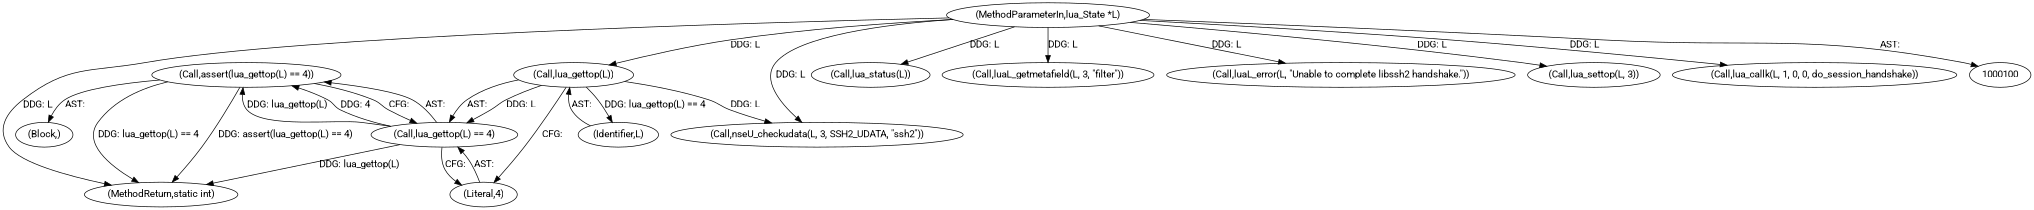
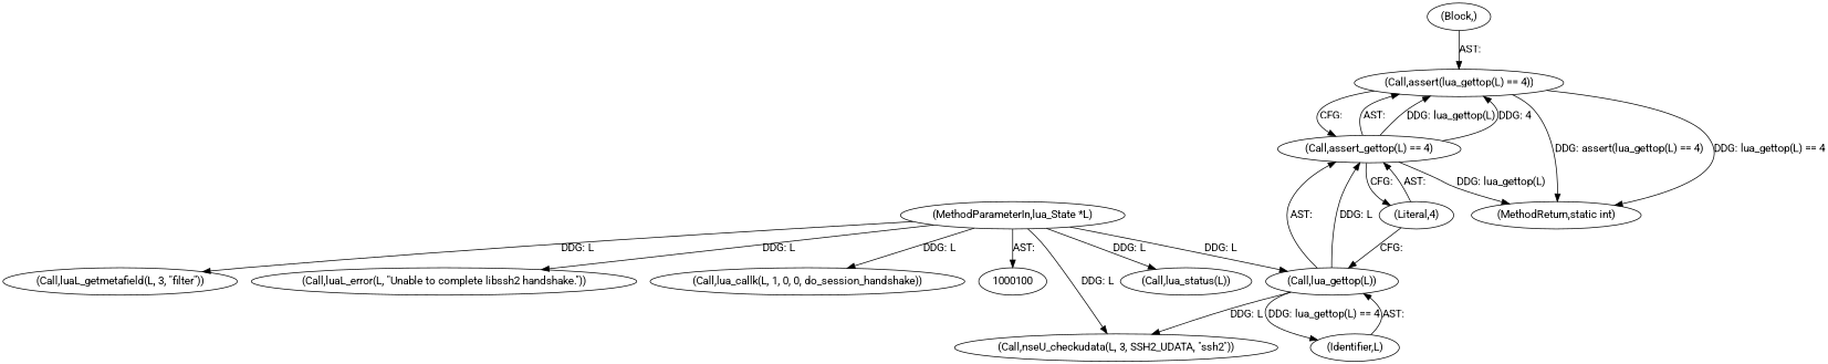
  digraph {
    fontname=Roboto
    node [fontname=Roboto]
    edge [fontname=Roboto]
    n1 [label="(Call,assert(lua_gettop(L) == 4))"]
-   n2 [label="(Call,lua_gettop(L) == 4)"]
+   n2 [label="(Call,assert_gettop(L) == 4)"]
    n3 [label="(MethodReturn,static int)"]
    n4 [label="(Block,)"]
    n5 [label="(Literal,4)"]
    n6 [label="(Call,lua_gettop(L))"]
    n7 [label="(Call,nseU_checkudata(L, 3, SSH2_UDATA, \"ssh2\"))"]
    n8 [label="(Identifier,L)"]
    n9 [label="(MethodParameterIn,lua_State *L)"]
    n10 [label="(Call,lua_status(L))"]
    n11 [label="(Call,luaL_getmetafield(L, 3, \"filter\"))"]
    n12 [label="(Call,luaL_error(L, \"Unable to complete libssh2 handshake.\"))"]
-   n13 [label="(Call,lua_settop(L, 3))"]
    n14 [label="(Call,lua_callk(L, 1, 0, 0, do_session_handshake))"]
    1000100
    n1 -> n2 [label="CFG: "]
    n1 -> n3 [label="DDG: assert(lua_gettop(L) == 4)"]
    n1 -> n3 [label="DDG: lua_gettop(L) == 4"]
-   n1 -> n4 [label="AST: "]
+   n4 -> n1 [label="AST: "]
    n2 -> n1 [label="AST: "]
    n2 -> n1 [label="DDG: lua_gettop(L)"]
    n2 -> n1 [label="DDG: 4"]
    n2 -> n3 [label="DDG: lua_gettop(L)"]
    n2 -> n5 [label="CFG: "]
    n5 -> n2 [label="AST: "]
-   n6 -> n5 [label="CFG: "]
+   n5 -> n6 [label="CFG: "]
    n6 -> n2 [label="AST: "]
    n6 -> n2 [label="DDG: L"]
    n6 -> n7 [label="DDG: L"]
    n6 -> n8 [label="DDG: lua_gettop(L) == 4"]
    n8 -> n6 [label="AST: "]
-   n9 -> n3 [label="DDG: L"]
    n9 -> n6 [label="DDG: L"]
    n9 -> n7 [label="DDG: L"]
    n9 -> n10 [label="DDG: L"]
    n9 -> n11 [label="DDG: L"]
    n9 -> n12 [label="DDG: L"]
-   n9 -> n13 [label="DDG: L"]
    n9 -> n14 [label="DDG: L"]
    n9 -> 1000100 [label="AST: "]
  }
